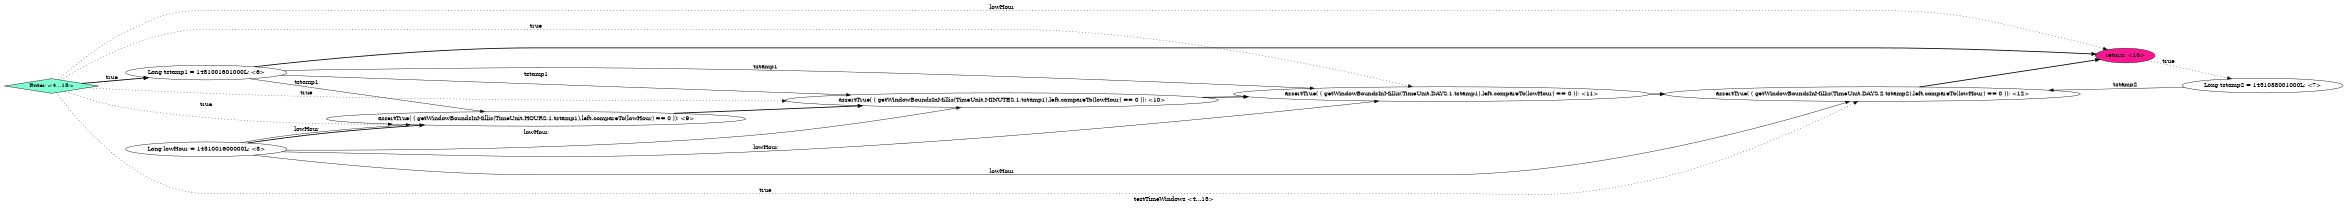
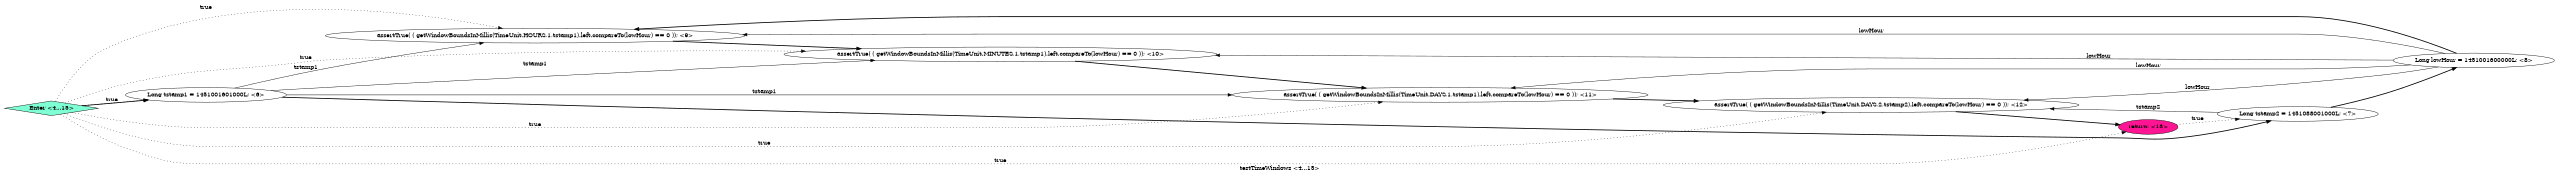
  digraph {
    label="testTimeWindows <4...15>"
    rankdir=LR
    node [fillcolor=white shape=ellipse style=filled]
    edge [style=bold]
    n1 [label="assertTrue( ( getWindowBoundsInMillis(TimeUnit.HOURS,1,tstamp1).left.compareTo(lowHour) == 0 )); <9>"]
    n2 [label="assertTrue( ( getWindowBoundsInMillis(TimeUnit.MINUTES,1,tstamp1).left.compareTo(lowHour) == 0 )); <10>"]
    n3 [label="assertTrue( ( getWindowBoundsInMillis(TimeUnit.DAYS,1,tstamp1).left.compareTo(lowHour) == 0 )); <11>"]
    n4 [fillcolor=deeppink label="return; <13>"]
    n5 [label="Long tstamp2 = 1451088001000L; <7>"]
    n6 [label="Long lowHour = 1451001600000L; <8>"]
    n7 [label="assertTrue( ( getWindowBoundsInMillis(TimeUnit.DAYS,2,tstamp2).left.compareTo(lowHour) == 0 )); <12>"]
    n8 [fillcolor=aquamarine label="Enter <4...15>" shape=diamond]
    n9 [label="Long tstamp1 = 1451001601000L; <6>"]
    n1 -> n2
    n2 -> n3
    n3 -> n7
    n4 -> n5 [label=true style=dotted]
+   n5 -> n6
    n5 -> n7 [label=tstamp2 style=solid]
    n6 -> n1 [label=lowHour style=solid]
    n6 -> n1
    n6 -> n2 [label=lowHour style=solid]
    n6 -> n3 [label=lowHour style=solid]
    n6 -> n7 [label=lowHour style=solid]
    n7 -> n4
    n8 -> n1 [label=true style=dotted]
    n8 -> n2 [label=true style=dotted]
    n8 -> n3 [label=true style=dotted]
-   n8 -> n4 [label=lowHour style=dotted]
+   n8 -> n4 [label=true style=dotted]
    n8 -> n7 [label=true style=dotted]
    n8 -> n9 [label=true style=dotted]
    n8 -> n9
    n9 -> n1 [label=tstamp1 style=solid]
    n9 -> n2 [label=tstamp1 style=solid]
    n9 -> n3 [label=tstamp1 style=solid]
-   n9 -> n4
+   n9 -> n5
  }
